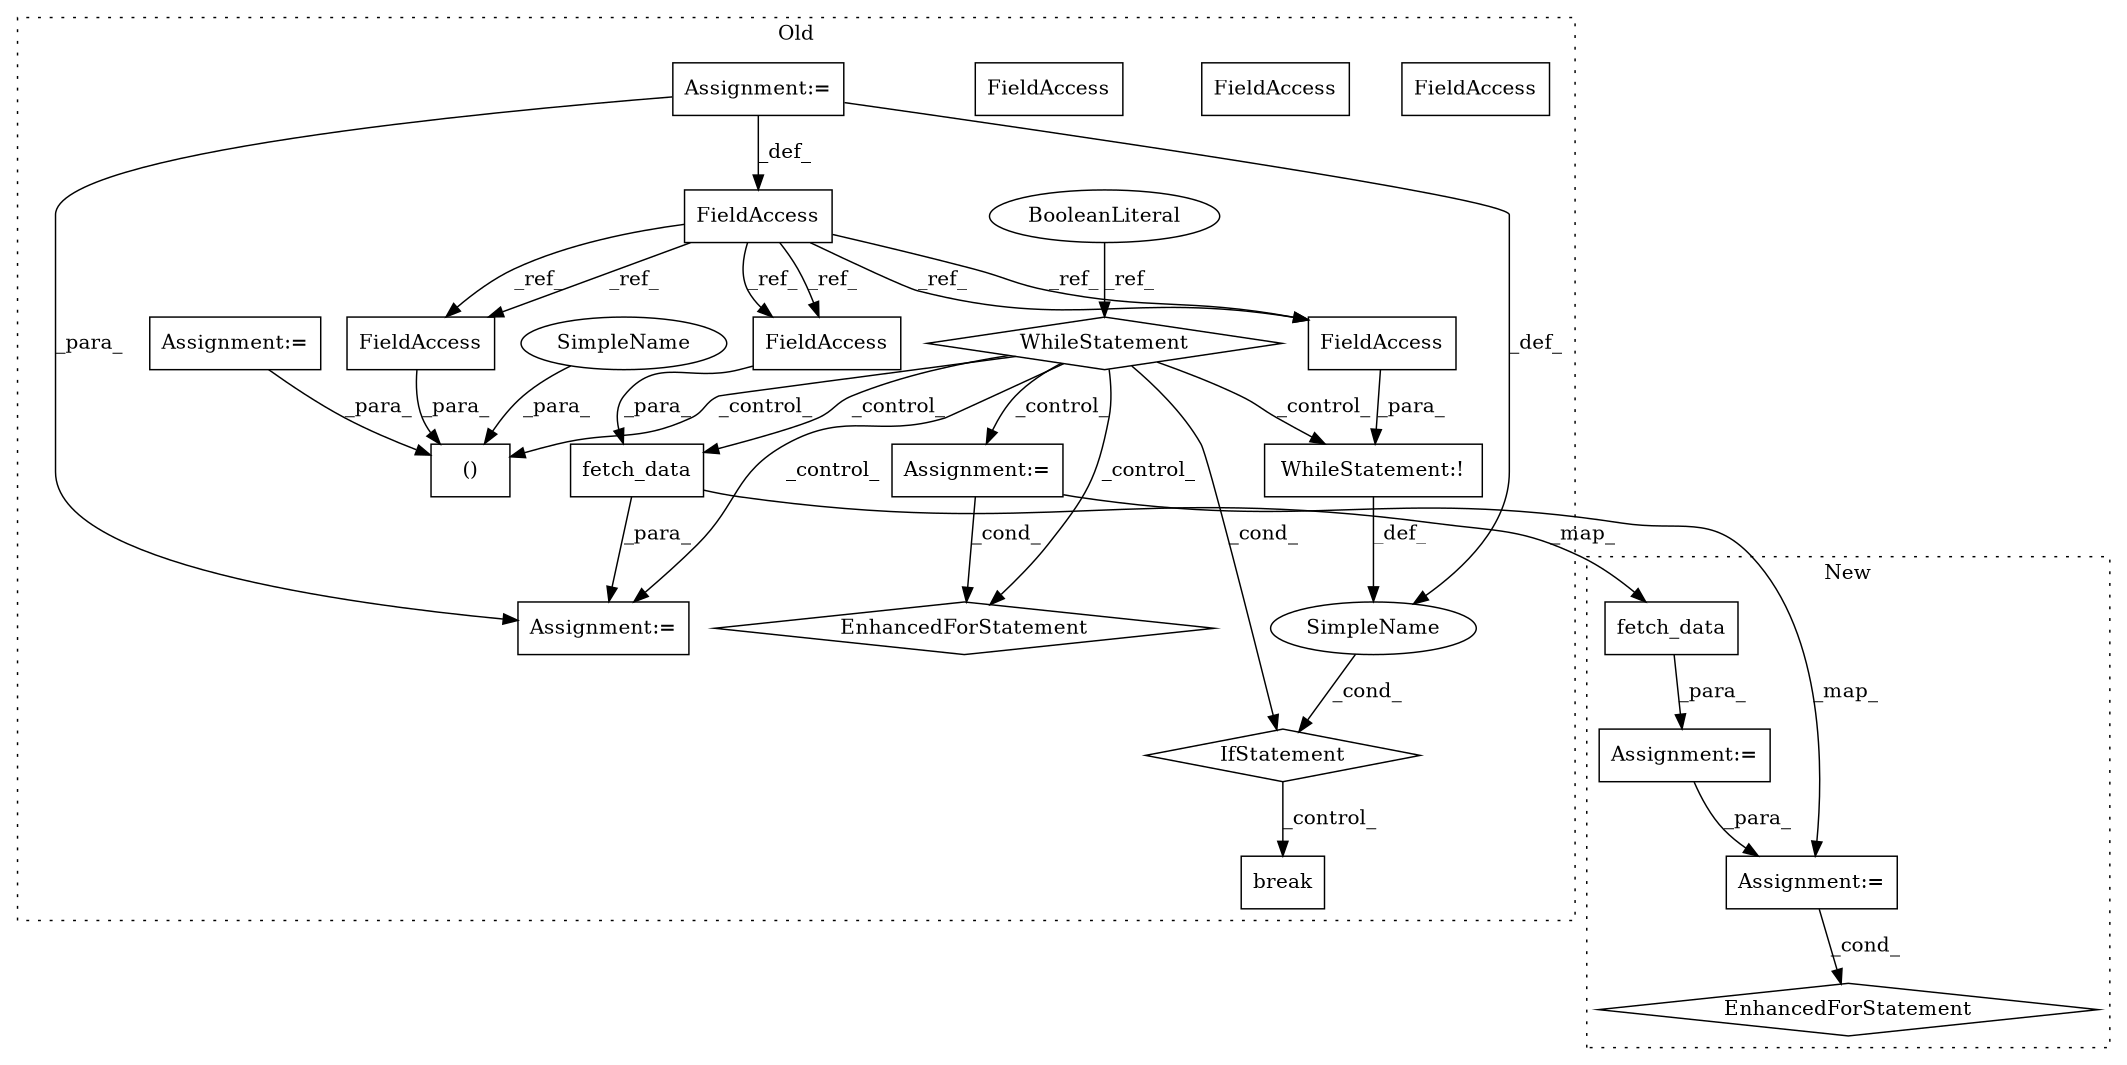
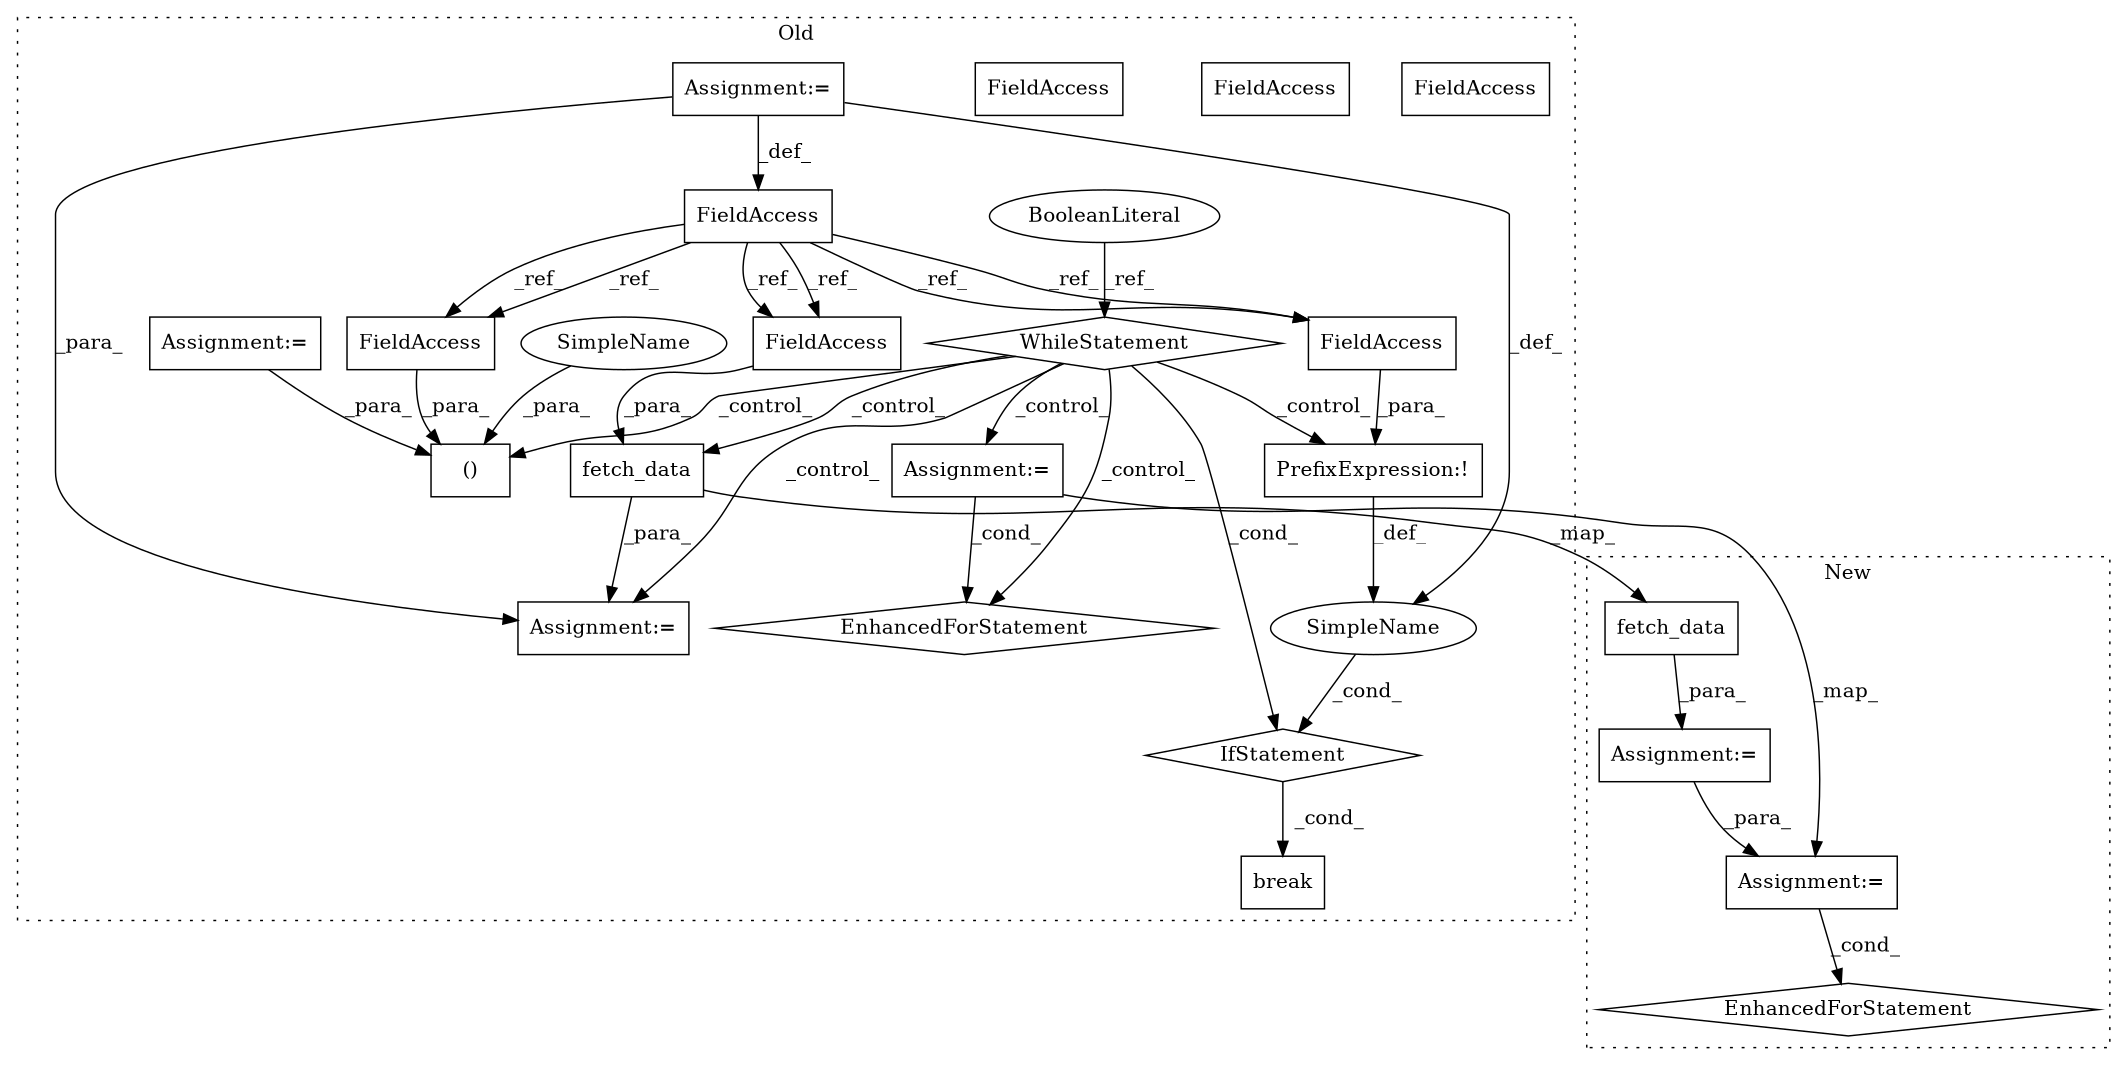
  digraph {
    node [a=22 l=10 s=411 shape=box]
    n1 [a=32 l="11,1" label=fetch_data s="477,501"]
    n2 [label=FieldAccess s=362]
-   n3 [a=38 l=1 label="WhileStatement:!" s=623]
+   n3 [a=38 l=1 label="PrefixExpression:!" s=623]
    n4 [a=106 l=50 label="()"]
    n5 [a=10 l=6 label=break s=646]
    n6 [label=FieldAccess s=451]
    n7 [label=FieldAccess s=624]
    n8 [a=42 label=SimpleName shape=ellipse l="" s=""]
    n9 [a=25 l="4,2" label=IfStatement s="619,634" shape=diamond]
    n10 [label=FieldAccess s=491]
    n11 [a=7 l=1 label="Assignment:=" s=372]
    n12 [a=7 l=2 label="Assignment:=" s=461]
    n13 [a=61 l="7,2" label=WhileStatement s="383,394" shape=diamond]
    n14 [a=7 label="Assignment:=" s=124]
    n15 [a=9 l=4 label=BooleanLiteral s=390 shape=ellipse]
    n16 [a=70 l="57,2" label=EnhancedForStatement s="510,581" shape=diamond]
    n17 [a=7 l="57,2" label="Assignment:=" s="510,581"]
    n18 [label=FieldAccess s=624]
    n19 [label=FieldAccess s=491]
    n20 [label=FieldAccess s=451]
    n21 [a=42 l=4 label=SimpleName shape=ellipse]
    n22 [a=32 l="11,1" label=fetch_data s="345,358"]
    n23 [a=7 l=1 label="Assignment:=" s=330]
    n24 [a=70 l="53,2" label=EnhancedForStatement s="365,432" shape=diamond]
    n25 [a=7 l="53,2" label="Assignment:=" s="365,432"]
    subgraph cluster_1 {
      label=Old
      style=dotted
      n1
      n2
      n3
      n4
      n5
      n6
      n7
      n8
      n9
      n10
      n11
      n12
      n13
      n14
      n15
      n16
      n17
      n18
      n19
      n20
      n21
    }
    subgraph cluster_2 {
      label=New
      style=dotted
      n22
      n23
      n24
      n25
    }
    n1 -> n12 [label=_para_]
    n1 -> n22 [label=_map_]
    n2 -> n18 [label=_ref_]
    n2 -> n18 [label=_ref_]
    n2 -> n19 [label=_ref_]
    n2 -> n19 [label=_ref_]
    n2 -> n20 [label=_ref_]
    n2 -> n20 [label=_ref_]
    n3 -> n8 [label=_def_]
    n8 -> n9 [label=_cond_]
-   n9 -> n5 [label=_control_]
+   n9 -> n5 [label=_cond_]
    n11 -> n2 [label=_def_]
    n11 -> n8 [label=_def_]
    n11 -> n12 [label=_para_]
    n13 -> n1 [label=_control_]
    n13 -> n3 [label=_control_]
    n13 -> n4 [label=_control_]
    n13 -> n9 [label=_cond_]
    n13 -> n12 [label=_control_]
    n13 -> n16 [label=_control_]
    n13 -> n17 [label=_control_]
    n14 -> n4 [label=_para_]
    n15 -> n13 [label=_ref_]
    n17 -> n16 [label=_cond_]
    n17 -> n25 [label=_map_]
    n18 -> n3 [label=_para_]
    n19 -> n1 [label=_para_]
    n20 -> n4 [label=_para_]
    n21 -> n4 [label=_para_]
    n22 -> n23 [label=_para_]
    n23 -> n25 [label=_para_]
    n25 -> n24 [label=_cond_]
  }
